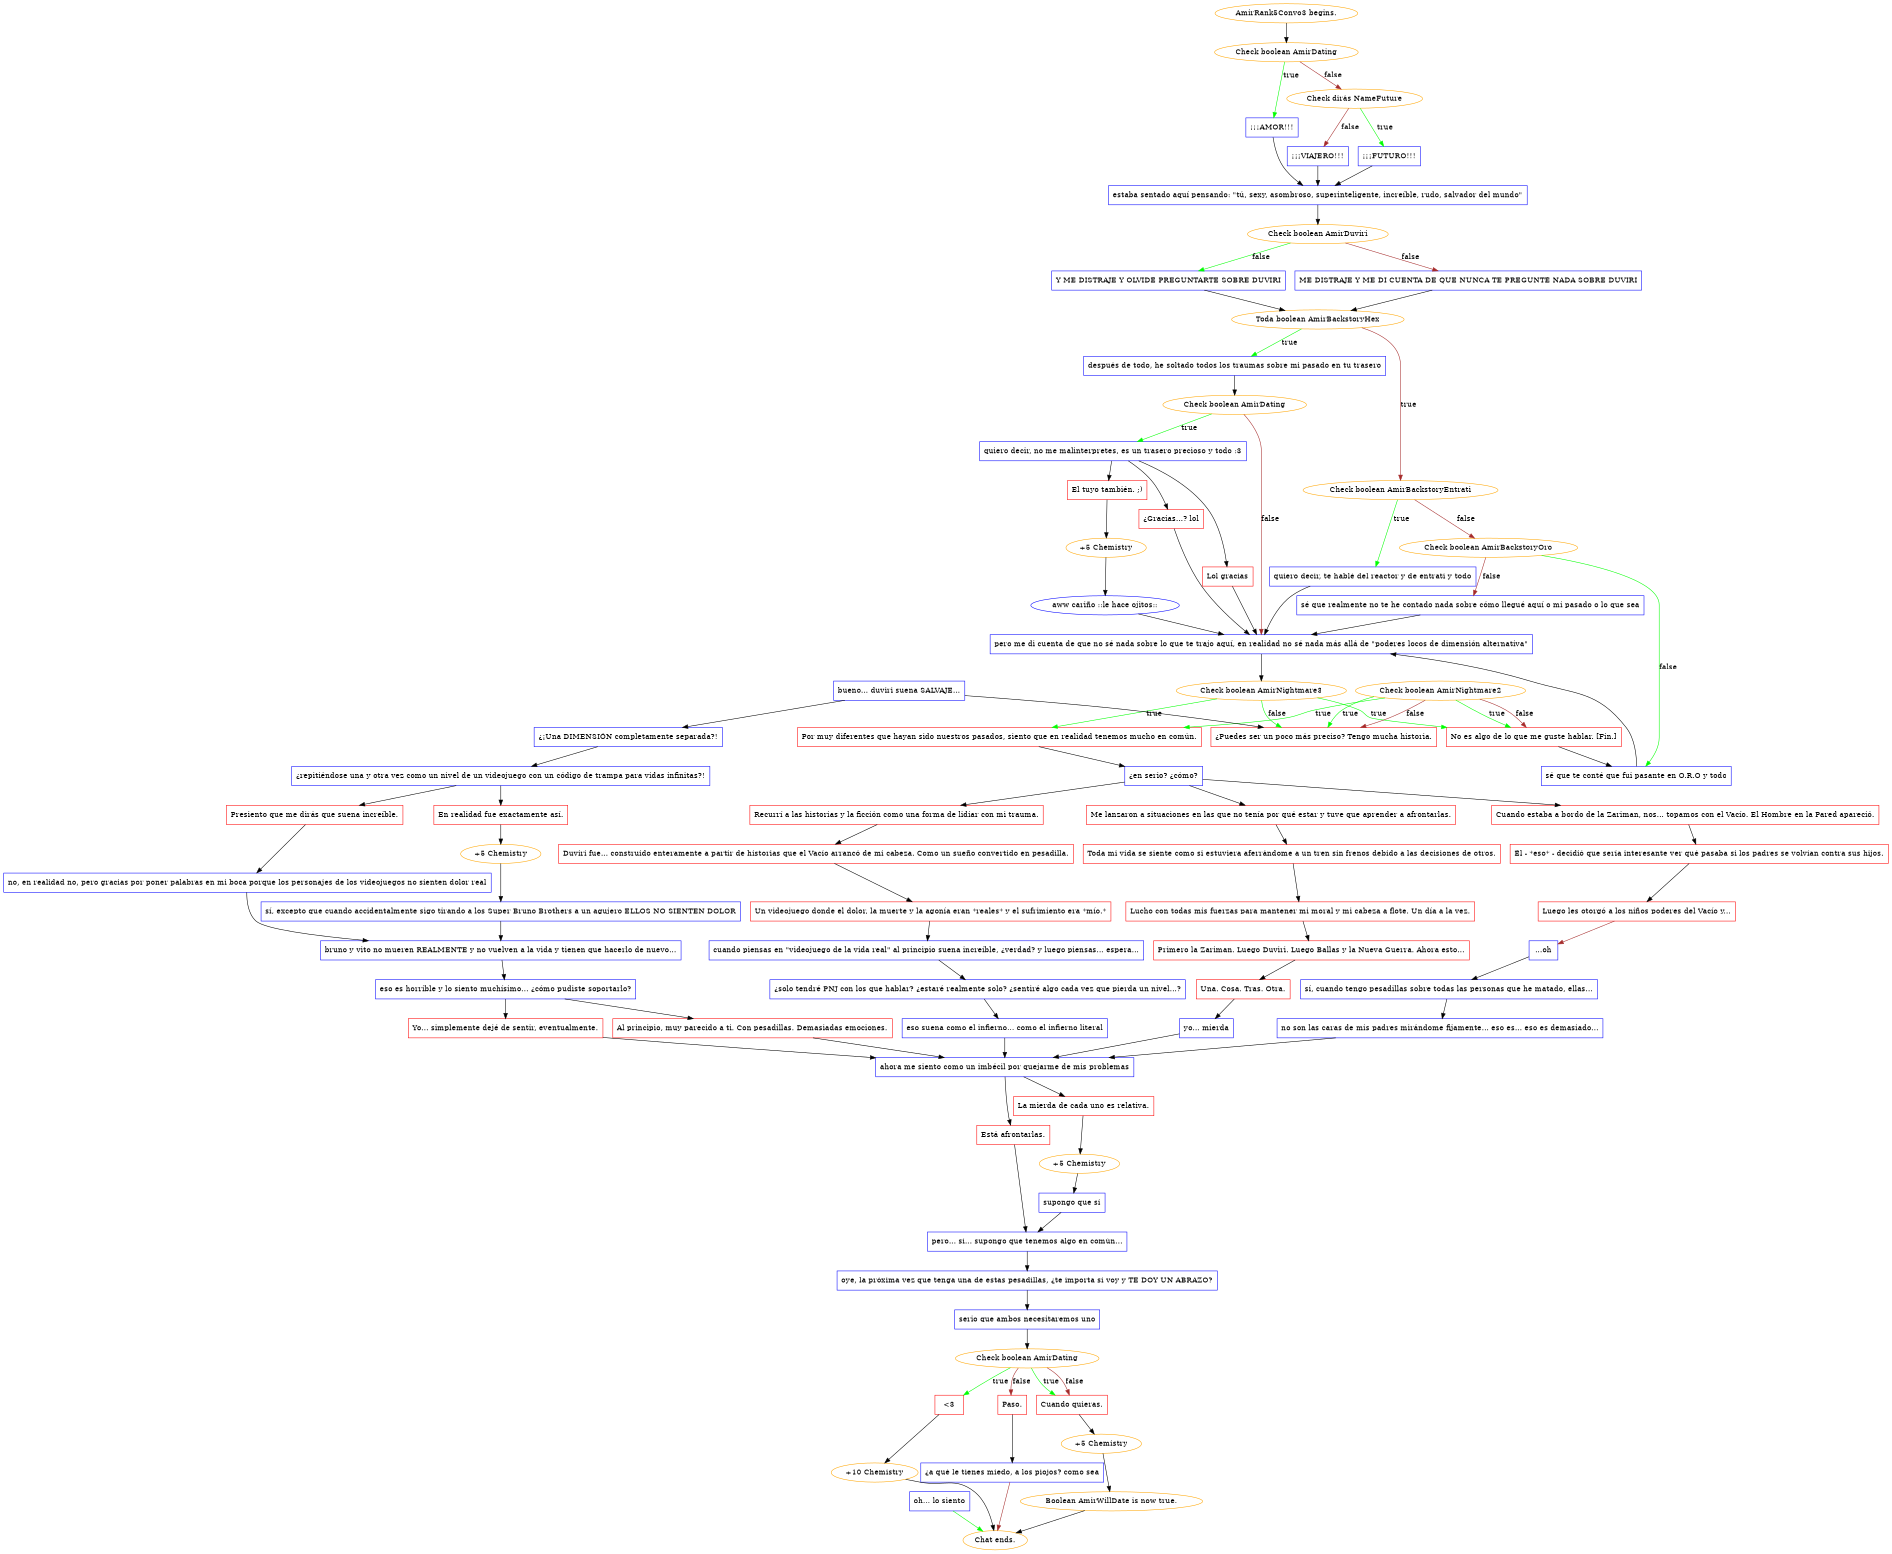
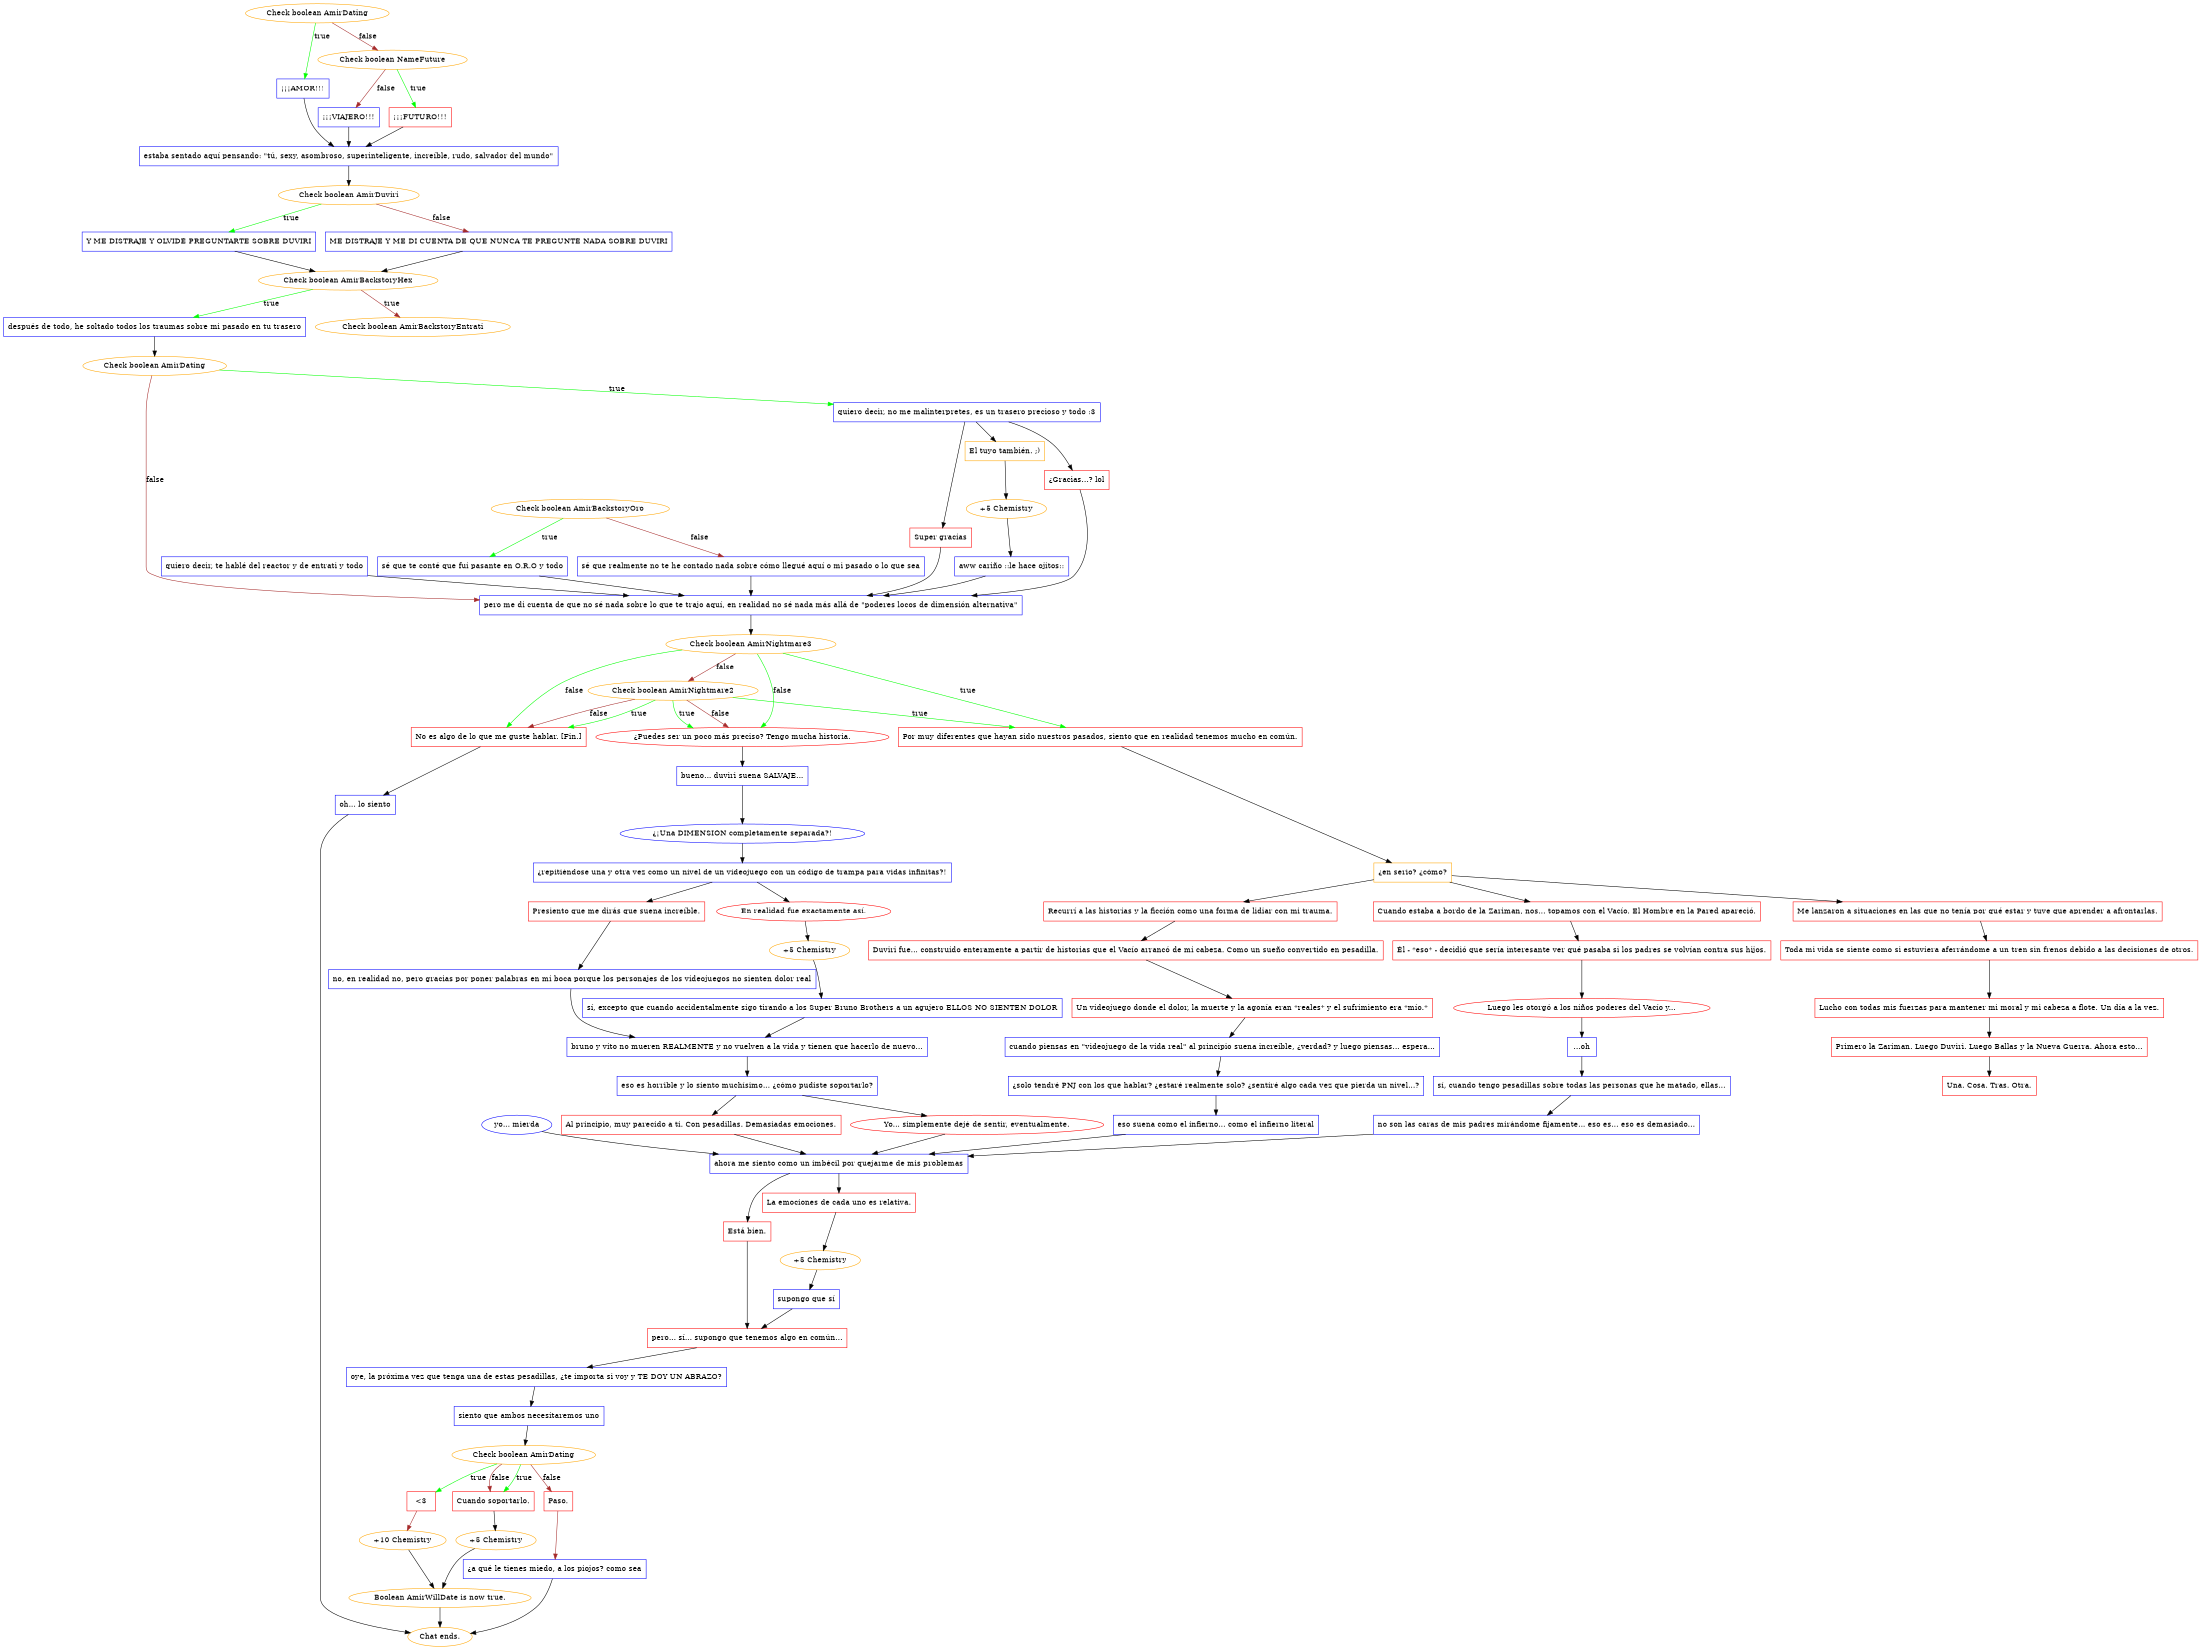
  digraph {
    fontname="DejaVu Serif"
    node [color=blue fontname="DejaVu Serif" shape=box]
    edge [fontname="DejaVu Serif"]
-   "AmirRank5Convo3 begins." [color=orange shape=""]
    n2 [color=orange label="Check boolean AmirDating" shape=""]
    n3 [label="¡¡¡AMOR!!!"]
-   n4 [color=orange label="Check dirás NameFuture" shape=""]
+   n4 [color=orange label="Check boolean NameFuture" shape=""]
    n5 [label="estaba sentado aquí pensando: \"tú, sexy, asombroso, superinteligente, increíble, rudo, salvador del mundo\""]
-   n6 [label="¡¡¡FUTURO!!!"]
+   n6 [color=red label="¡¡¡FUTURO!!!"]
    n7 [label="¡¡¡VIAJERO!!!"]
    n8 [color=orange label="Check boolean AmirDuviri" shape=""]
    n9 [label="Y ME DISTRAJE Y OLVIDÉ PREGUNTARTE SOBRE DUVIRI"]
    n10 [label="ME DISTRAJE Y ME DI CUENTA DE QUE NUNCA TE PREGUNTÉ NADA SOBRE DUVIRI"]
-   n11 [color=orange label="Toda boolean AmirBackstoryHex" shape=""]
+   n11 [color=orange label="Check boolean AmirBackstoryHex" shape=""]
    n12 [label="después de todo, he soltado todos los traumas sobre mi pasado en tu trasero"]
    n13 [color=orange label="Check boolean AmirBackstoryEntrati" shape=""]
    n14 [color=orange label="Check boolean AmirDating" shape=""]
    n15 [label="quiero decir, te hablé del reactor y de entrati y todo"]
    n16 [color=orange label="Check boolean AmirBackstoryOro" shape=""]
    n17 [label="quiero decir, no me malinterpretes, es un trasero precioso y todo :3"]
    n18 [label="pero me di cuenta de que no sé nada sobre lo que te trajo aquí, en realidad no sé nada más allá de \"poderes locos de dimensión alternativa\""]
    n19 [label="sé que te conté que fui pasante en O.R.O y todo"]
    n20 [label="sé que realmente no te he contado nada sobre cómo llegué aquí o mi pasado o lo que sea"]
    n21 [color=red label="¿Gracias...? lol"]
-   n22 [color=red label="Lol gracias"]
-   n23 [color=red label="El tuyo también. ;)"]
+   n22 [color=red label="Super gracias"]
+   n23 [color=orange label="El tuyo también. ;)"]
    n24 [color=orange label="Check boolean AmirNightmare3" shape=""]
    n25 [color=orange label="+5 Chemistry" shape=""]
    n26 [color=red label="Por muy diferentes que hayan sido nuestros pasados, siento que en realidad tenemos mucho en común."]
-   n27 [color=red label="¿Puedes ser un poco más preciso? Tengo mucha historia."]
+   n27 [color=red label="¿Puedes ser un poco más preciso? Tengo mucha historia." shape=ellipse]
    n28 [color=red label="No es algo de lo que me guste hablar. [Fin.]"]
    n29 [color=orange label="Check boolean AmirNightmare2" shape=""]
-   n30 [label="aww cariño ::le hace ojitos::" shape=ellipse]
-   n31 [label="¿en serio? ¿cómo?"]
+   n30 [label="aww cariño ::le hace ojitos::"]
+   n31 [color=orange label="¿en serio? ¿cómo?"]
    n32 [label="bueno... duviri suena SALVAJE..."]
    n33 [label="oh... lo siento"]
    n34 [color=red label="Recurrí a las historias y la ficción como una forma de lidiar con mi trauma."]
    n35 [color=red label="Me lanzaron a situaciones en las que no tenía por qué estar y tuve que aprender a afrontarlas."]
    n36 [color=red label="Cuando estaba a bordo de la Zariman, nos... topamos con el Vacío. El Hombre en la Pared apareció."]
-   n37 [label="¿¡Una DIMENSIÓN completamente separada?!"]
+   n37 [label="¿¡Una DIMENSIÓN completamente separada?!" shape=ellipse]
    "Chat ends." [color=orange shape=""]
    n39 [color=red label="Duviri fue... construido enteramente a partir de historias que el Vacío arrancó de mi cabeza. Como un sueño convertido en pesadilla."]
    n40 [color=red label="Toda mi vida se siente como si estuviera aferrándome a un tren sin frenos debido a las decisiones de otros."]
    n41 [color=red label="Él - *eso* - decidió que sería interesante ver qué pasaba si los padres se volvían contra sus hijos."]
    n42 [label="¿repitiéndose una y otra vez como un nivel de un videojuego con un código de trampa para vidas infinitas?!"]
    n43 [color=red label="Un videojuego donde el dolor, la muerte y la agonía eran *reales* y el sufrimiento era *mío.*"]
    n44 [color=red label="Lucho con todas mis fuerzas para mantener mi moral y mi cabeza a flote. Un día a la vez."]
-   n45 [color=red label="Luego les otorgó a los niños poderes del Vacío y..."]
+   n45 [color=red label="Luego les otorgó a los niños poderes del Vacío y..." shape=ellipse]
    n46 [color=red label="Presiento que me dirás que suena increíble."]
-   n47 [color=red label="En realidad fue exactamente así."]
+   n47 [color=red label="En realidad fue exactamente así." shape=ellipse]
    n48 [label="cuando piensas en \"videojuego de la vida real\" al principio suena increíble, ¿verdad? y luego piensas... espera..."]
    n49 [color=red label="Primero la Zariman. Luego Duviri. Luego Ballas y la Nueva Guerra. Ahora esto..."]
    n50 [label="...oh"]
    n51 [label="no, en realidad no, pero gracias por poner palabras en mi boca porque los personajes de los videojuegos no sienten dolor real"]
    n52 [color=orange label="+5 Chemistry" shape=""]
    n53 [label="¿solo tendré PNJ con los que hablar? ¿estaré realmente solo? ¿sentiré algo cada vez que pierda un nivel...?"]
    n54 [color=red label="Una. Cosa. Tras. Otra."]
    n55 [label="sí, cuando tengo pesadillas sobre todas las personas que he matado, ellas..."]
    n56 [label="bruno y vito no mueren REALMENTE y no vuelven a la vida y tienen que hacerlo de nuevo..."]
    n57 [label="sí, excepto que cuando accidentalmente sigo tirando a los Super Bruno Brothers a un agujero ELLOS NO SIENTEN DOLOR"]
    n58 [label="eso suena como el infierno... como el infierno literal"]
-   n59 [label="yo... mierda"]
+   n59 [label="yo... mierda" shape=ellipse]
    n60 [label="no son las caras de mis padres mirándome fijamente... eso es... eso es demasiado..."]
    n61 [label="eso es horrible y lo siento muchísimo... ¿cómo pudiste soportarlo?"]
    n62 [label="ahora me siento como un imbécil por quejarme de mis problemas"]
    n63 [color=red label="Al principio, muy parecido a ti. Con pesadillas. Demasiadas emociones."]
-   n64 [color=red label="Yo... simplemente dejé de sentir, eventualmente."]
-   n65 [color=red label="Está afrontarlas."]
-   n66 [color=red label="La mierda de cada uno es relativa."]
-   n67 [label="pero... sí... supongo que tenemos algo en común..."]
+   n64 [color=red label="Yo... simplemente dejé de sentir, eventualmente." shape=ellipse]
+   n65 [color=red label="Está bien."]
+   n66 [color=red label="La emociones de cada uno es relativa."]
+   n67 [color=red label="pero... sí... supongo que tenemos algo en común..."]
    n68 [color=orange label="+5 Chemistry" shape=""]
    n69 [label="oye, la próxima vez que tenga una de estas pesadillas, ¿te importa si voy y TE DOY UN ABRAZO?"]
    n70 [label="supongo que sí"]
-   n71 [label="serio que ambos necesitaremos uno"]
+   n71 [label="siento que ambos necesitaremos uno"]
    n72 [color=orange label="Check boolean AmirDating" shape=""]
    n73 [color=red label="<3"]
-   n74 [color=red label="Cuando quieras."]
+   n74 [color=red label="Cuando soportarlo."]
    n75 [color=red label="Paso."]
    n76 [color=orange label="+10 Chemistry" shape=""]
    n77 [color=orange label="+5 Chemistry" shape=""]
    n78 [label="¿a qué le tienes miedo, a los piojos? como sea"]
    n79 [color=orange label="Boolean AmirWillDate is now true." shape=""]
-   "AmirRank5Convo3 begins." -> n2
    n2 -> n3 [color=green label=true]
    n2 -> n4 [color=brown label=false]
    n3 -> n5
    n4 -> n6 [color=green label=true]
    n4 -> n7 [color=brown label=false]
    n5 -> n8
    n6 -> n5
    n7 -> n5
-   n8 -> n9 [color=green label=false]
+   n8 -> n9 [color=green label=true]
    n8 -> n10 [color=brown label=false]
    n9 -> n11
    n10 -> n11
    n11 -> n12 [color=green label=true]
    n11 -> n13 [color=brown label=true]
    n12 -> n14
-   n13 -> n15 [color=green label=true]
-   n13 -> n16 [color=brown label=false]
    n14 -> n17 [color=green label=true]
    n14 -> n18 [color=brown label=false]
    n15 -> n18
-   n16 -> n19 [color=green label=false]
+   n16 -> n19 [color=green label=true]
    n16 -> n20 [color=brown label=false]
    n17 -> n21
    n17 -> n22
    n17 -> n23
    n18 -> n24
    n19 -> n18
    n20 -> n18
    n21 -> n18
    n22 -> n18
    n23 -> n25
    n24 -> n26 [color=green label=true]
    n24 -> n27 [color=green label=false]
-   n24 -> n28 [color=green label=true]
+   n24 -> n28 [color=green label=false]
+   n24 -> n29 [color=brown label=false]
    n25 -> n30
    n26 -> n31
-   n32 -> n27
-   n28 -> n19
+   n27 -> n32
+   n28 -> n33
    n29 -> n26 [color=green label=true]
    n29 -> n27 [color=green label=true]
    n29 -> n27 [color=brown label=false]
    n29 -> n28 [color=green label=true]
    n29 -> n28 [color=brown label=false]
    n30 -> n18
    n31 -> n34
    n31 -> n35
    n31 -> n36
    n32 -> n37
-   n33 -> "Chat ends." [color=green]
+   n33 -> "Chat ends."
    n34 -> n39
    n35 -> n40
    n36 -> n41
    n37 -> n42
    n39 -> n43
    n40 -> n44
    n41 -> n45
    n42 -> n46
    n42 -> n47
    n43 -> n48
    n44 -> n49
-   n45 -> n50 [color=brown]
+   n45 -> n50
    n46 -> n51
    n47 -> n52
    n48 -> n53
    n49 -> n54
    n50 -> n55
    n51 -> n56
    n52 -> n57
    n53 -> n58
-   n54 -> n59
    n55 -> n60
    n56 -> n61
    n57 -> n56
    n58 -> n62
    n59 -> n62
    n60 -> n62
    n61 -> n63
    n61 -> n64
    n62 -> n65
    n62 -> n66
    n63 -> n62
    n64 -> n62
    n65 -> n67
    n66 -> n68
    n67 -> n69
    n68 -> n70
    n69 -> n71
    n70 -> n67
    n71 -> n72
    n72 -> n73 [color=green label=true]
    n72 -> n74 [color=green label=true]
    n72 -> n74 [color=brown label=false]
    n72 -> n75 [color=brown label=false]
-   n73 -> n76
+   n73 -> n76 [color=brown]
    n74 -> n77
-   n75 -> n78
-   n76 -> "Chat ends."
+   n75 -> n78 [color=brown]
+   n76 -> n79
    n77 -> n79
-   n78 -> "Chat ends." [color=brown]
+   n78 -> "Chat ends."
    n79 -> "Chat ends."
  }
